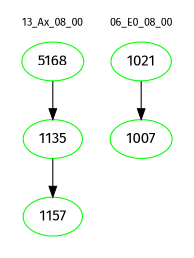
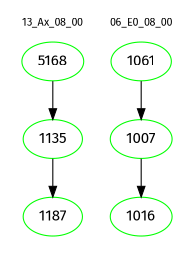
  digraph {
    fontname="Fira Sans"
    node [color=green fontname="Fira Sans"]
    edge [color=black fontname="Fira Sans"]
    n1 [label=5168]
    n2 [label=1135]
-   n3 [label=1157]
-   n4 [label=1021]
+   n3 [label=1187]
+   n4 [label=1061]
    n5 [label=1007]
+   n6 [label=1016]
    subgraph cluster_1 {
      color=white
      fontsize=10
      label="13_Ax_08_00"
      n1
      n2
      n3
    }
    subgraph cluster_2 {
      color=white
      fontsize=10
      label="06_E0_08_00"
      n4
      n5
+     n6
    }
    n1 -> n2
    n2 -> n3
    n4 -> n5
+   n5 -> n6
  }
